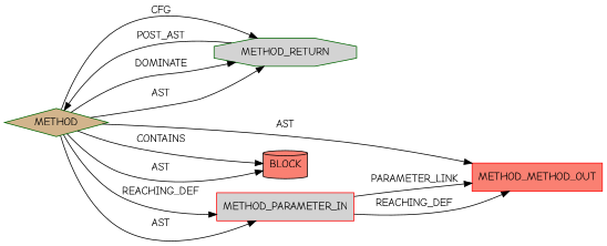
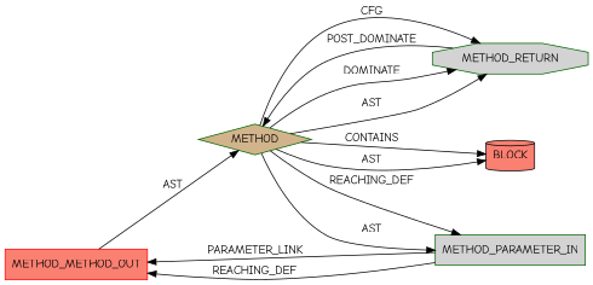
  digraph {
    fontname="Comic Neue"
    rankdir=LR
    node [CODE=p1 EVALUATION_STRATEGY=BY_VALUE ORDER=1 TYPE_FULL_NAME=ANY color=red fillcolor=salmon fontname="Comic Neue" shape=box style=filled]
    edge [fontname="Comic Neue"]
    n1 [INDEX=1 IS_VARIADIC=false NAME=p1 label=METHOD_METHOD_OUT]
    n2 [CODE=RET ORDER=2 color=darkgreen fillcolor=lightgrey label=METHOD_RETURN shape=octagon]
    n3 [AST_PARENT_FULL_NAME="<global>" AST_PARENT_TYPE=NAMESPACE_BLOCK CODE="<empty>" FILENAME="<empty>" FULL_NAME=sg_unmark_end IS_EXTERNAL=true NAME=sg_unmark_end ORDER=0 color=darkgreen fillcolor=tan label=METHOD shape=diamond EVALUATION_STRATEGY="" TYPE_FULL_NAME=""]
    n4 [ARGUMENT_INDEX=1 CODE="<empty>" color=black label=BLOCK shape=cylinder EVALUATION_STRATEGY=""]
-   n5 [INDEX=1 IS_VARIADIC=false NAME=p1 fillcolor=lightgrey label=METHOD_PARAMETER_IN]
-   n2 -> n3 [label=POST_AST]
-   n3 -> n1 [label=AST]
+   n5 [INDEX=1 IS_VARIADIC=false NAME=p1 color=darkgreen fillcolor=lightgrey label=METHOD_PARAMETER_IN]
+   n2 -> n3 [label=POST_DOMINATE]
+   n1 -> n3 [label=AST]
    n3 -> n2 [label=DOMINATE]
    n3 -> n2 [label=AST]
    n3 -> n2 [label=CFG]
    n3 -> n4 [label=CONTAINS]
    n3 -> n4 [label=AST]
    n3 -> n5 [label=REACHING_DEF]
    n3 -> n5 [label=AST]
    n5 -> n1 [label=PARAMETER_LINK]
    n5 -> n1 [VARIABLE=p1 label=REACHING_DEF]
  }
